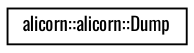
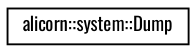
  digraph {
    rankdir=LR
    fontname=Oswald
-   n1 [color=black fillcolor=white fontname=Oswald fontsize=10 height=0.2 label="alicorn::alicorn::Dump" shape=record style=filled width=0.4]
+   n1 [color=black fillcolor=white fontname=Oswald fontsize=10 height=0.2 label="alicorn::system::Dump" shape=record style=filled width=0.4]
  }
